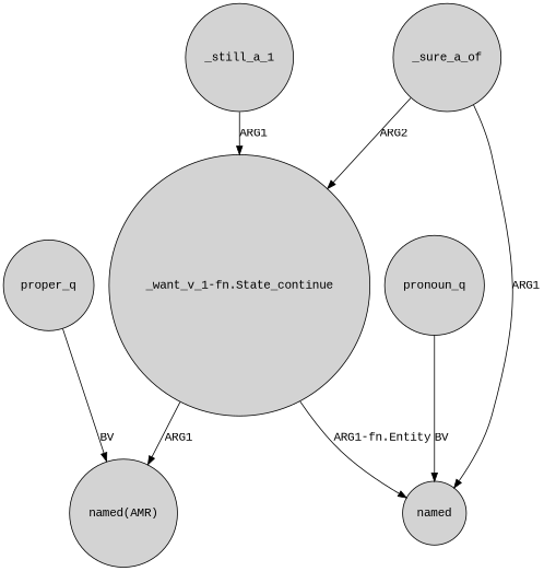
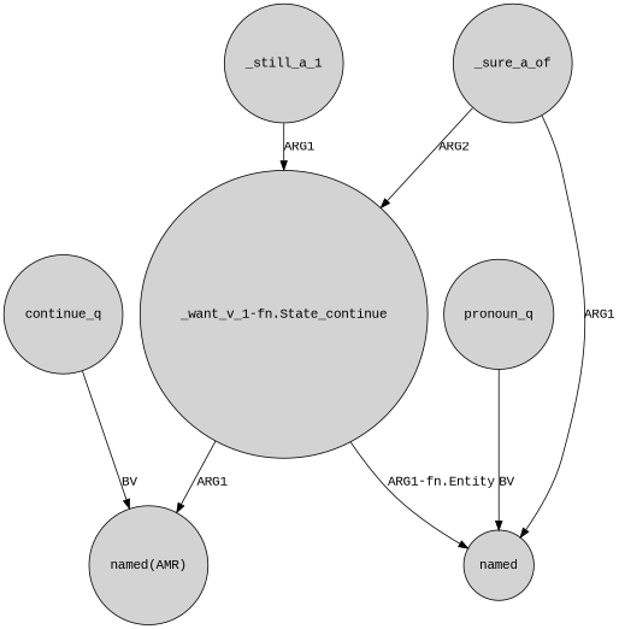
  digraph {
    fontname="Liberation Mono"
    node [fontname="Liberation Mono" shape=circle style=filled]
    edge [fontname="Liberation Mono"]
    n1 [label=named]
    "_want_v_1-fn.State_continue"
    "named(AMR)"
-   proper_q
+   proper_q [label=continue_q]
    _sure_a_of
    pronoun_q
    _still_a_1
    "_want_v_1-fn.State_continue" -> n1 [label="ARG1-fn.Entity"]
    "_want_v_1-fn.State_continue" -> "named(AMR)" [label=ARG1]
    proper_q -> "named(AMR)" [label=BV]
    _sure_a_of -> n1 [label=ARG1]
    _sure_a_of -> "_want_v_1-fn.State_continue" [label=ARG2]
    pronoun_q -> n1 [label=BV]
    _still_a_1 -> "_want_v_1-fn.State_continue" [label=ARG1]
  }
